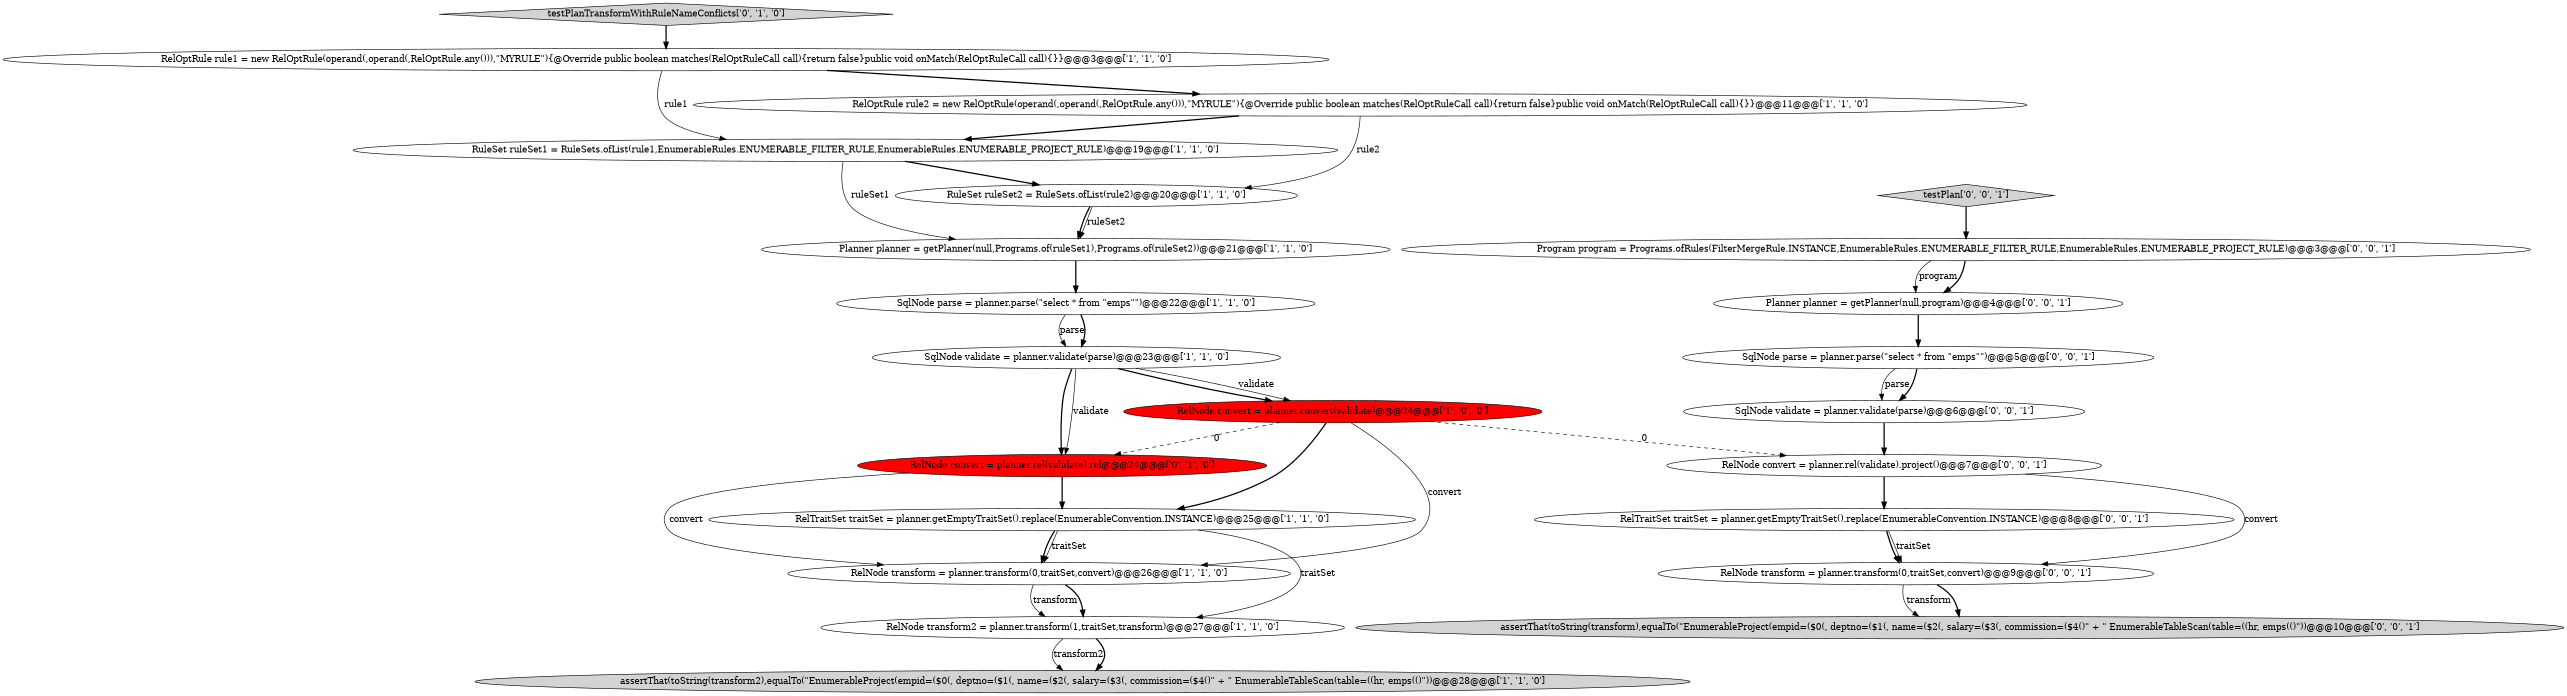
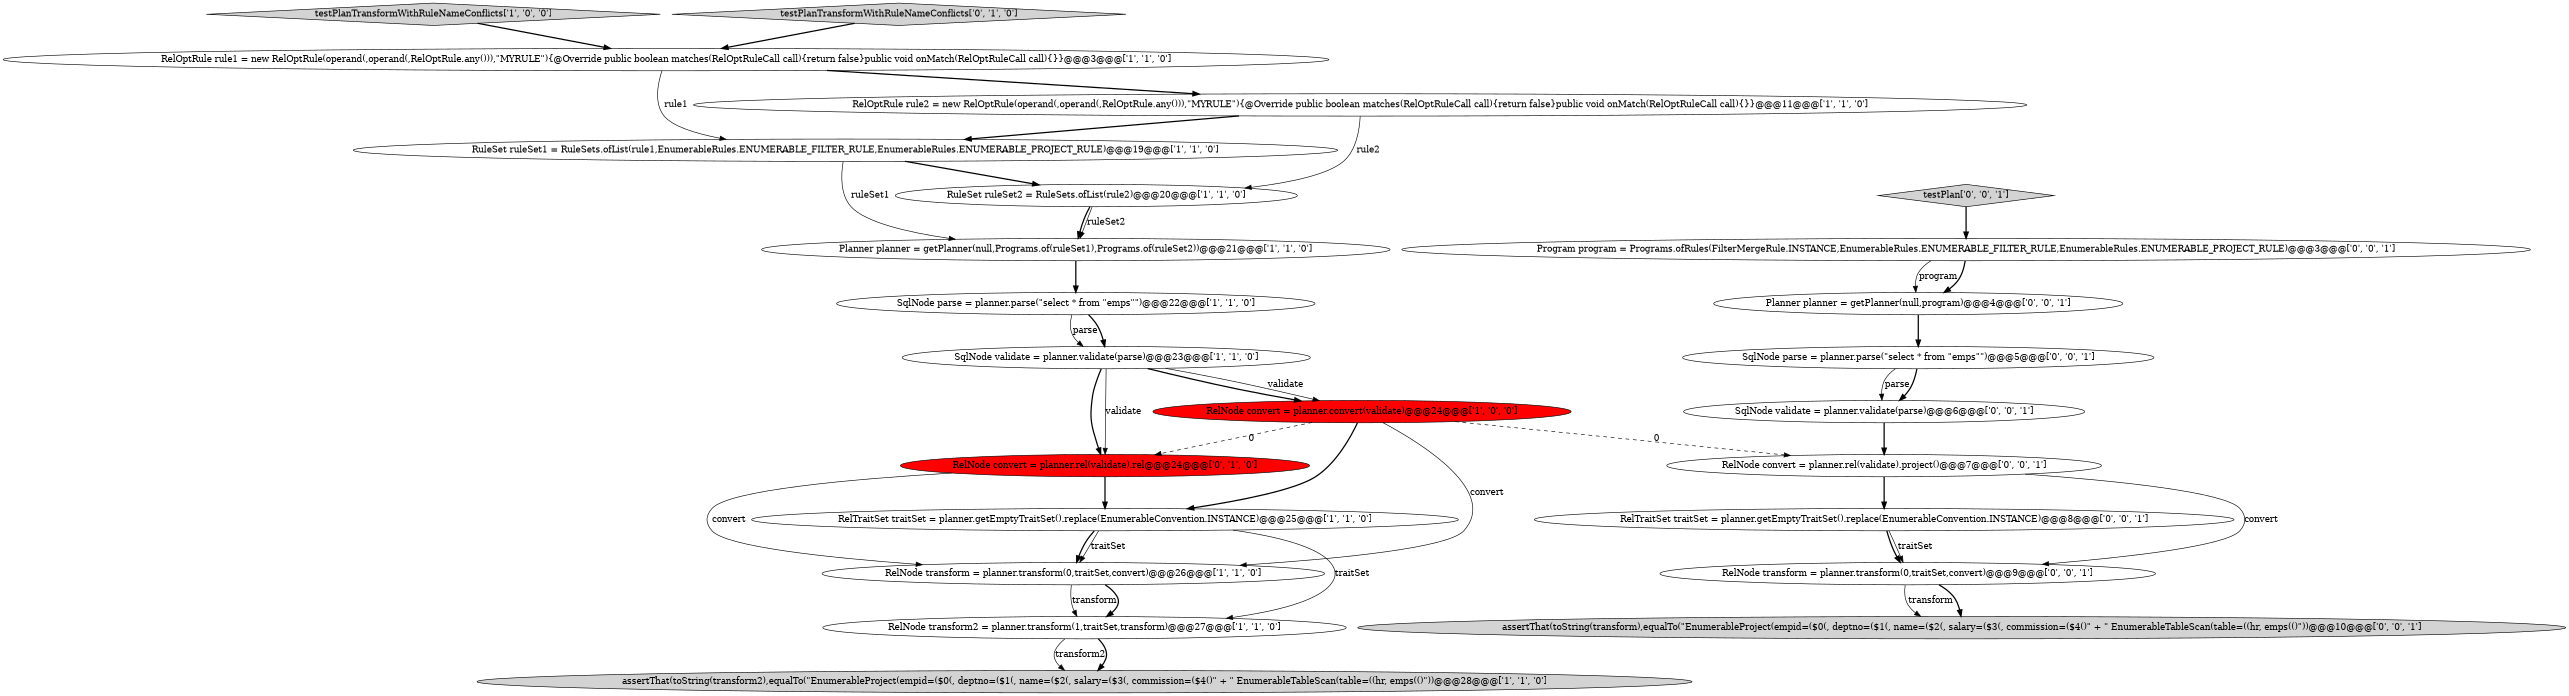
  digraph {
    node [fillcolor=white shape=ellipse style=filled]
    edge [style=bold]
    n1 [fillcolor=red label="RelNode convert = planner.rel(validate).rel@@@24@@@['0', '1', '0']"]
    n2 [label="RelTraitSet traitSet = planner.getEmptyTraitSet().replace(EnumerableConvention.INSTANCE)@@@25@@@['1', '1', '0']"]
    n3 [label="RelNode transform = planner.transform(0,traitSet,convert)@@@26@@@['1', '1', '0']"]
    n4 [label="SqlNode parse = planner.parse(\"select * from \"emps\"\")@@@22@@@['1', '1', '0']"]
    n5 [label="SqlNode validate = planner.validate(parse)@@@23@@@['1', '1', '0']"]
    n6 [label="Program program = Programs.ofRules(FilterMergeRule.INSTANCE,EnumerableRules.ENUMERABLE_FILTER_RULE,EnumerableRules.ENUMERABLE_PROJECT_RULE)@@@3@@@['0', '0', '1']"]
    n7 [label="Planner planner = getPlanner(null,program)@@@4@@@['0', '0', '1']"]
    n8 [label="SqlNode parse = planner.parse(\"select * from \"emps\"\")@@@5@@@['0', '0', '1']"]
    n9 [label="RuleSet ruleSet1 = RuleSets.ofList(rule1,EnumerableRules.ENUMERABLE_FILTER_RULE,EnumerableRules.ENUMERABLE_PROJECT_RULE)@@@19@@@['1', '1', '0']"]
    n10 [label="Planner planner = getPlanner(null,Programs.of(ruleSet1),Programs.of(ruleSet2))@@@21@@@['1', '1', '0']"]
    n11 [label="RuleSet ruleSet2 = RuleSets.ofList(rule2)@@@20@@@['1', '1', '0']"]
    n12 [label="RelOptRule rule1 = new RelOptRule(operand(,operand(,RelOptRule.any())),\"MYRULE\"){@Override public boolean matches(RelOptRuleCall call){return false}public void onMatch(RelOptRuleCall call){}}@@@3@@@['1', '1', '0']"]
    n13 [label="RelOptRule rule2 = new RelOptRule(operand(,operand(,RelOptRule.any())),\"MYRULE\"){@Override public boolean matches(RelOptRuleCall call){return false}public void onMatch(RelOptRuleCall call){}}@@@11@@@['1', '1', '0']"]
    n14 [label="RelNode convert = planner.rel(validate).project()@@@7@@@['0', '0', '1']"]
    n15 [label="RelNode transform = planner.transform(0,traitSet,convert)@@@9@@@['0', '0', '1']"]
    n16 [label="RelTraitSet traitSet = planner.getEmptyTraitSet().replace(EnumerableConvention.INSTANCE)@@@8@@@['0', '0', '1']"]
    n17 [fillcolor=lightgray label="testPlan['0', '0', '1']" shape=diamond]
    n18 [label="SqlNode validate = planner.validate(parse)@@@6@@@['0', '0', '1']"]
    n19 [fillcolor=lightgray label="assertThat(toString(transform),equalTo(\"EnumerableProject(empid=($0(, deptno=($1(, name=($2(, salary=($3(, commission=($4()\" + \" EnumerableTableScan(table=((hr, emps(()\"))@@@10@@@['0', '0', '1']"]
    n20 [label="RelNode transform2 = planner.transform(1,traitSet,transform)@@@27@@@['1', '1', '0']"]
    n21 [fillcolor=lightgray label="assertThat(toString(transform2),equalTo(\"EnumerableProject(empid=($0(, deptno=($1(, name=($2(, salary=($3(, commission=($4()\" + \" EnumerableTableScan(table=((hr, emps(()\"))@@@28@@@['1', '1', '0']"]
    n22 [fillcolor=red label="RelNode convert = planner.convert(validate)@@@24@@@['1', '0', '0']"]
+   n23 [fillcolor=lightgray label="testPlanTransformWithRuleNameConflicts['1', '0', '0']" shape=diamond]
    n24 [fillcolor=lightgray label="testPlanTransformWithRuleNameConflicts['0', '1', '0']" shape=diamond]
    n1 -> n2
    n1 -> n3 [label=convert style=solid]
    n2 -> n3 [label=traitSet style=solid]
    n2 -> n3
    n2 -> n20 [label=traitSet style=solid]
    n3 -> n20 [label=transform style=solid]
    n3 -> n20
    n4 -> n5 [label=parse style=solid]
    n4 -> n5
    n5 -> n1
    n5 -> n1 [label=validate style=solid]
    n5 -> n22
    n5 -> n22 [label=validate style=solid]
    n6 -> n7 [label=program style=solid]
    n6 -> n7
    n7 -> n8
    n8 -> n18 [label=parse style=solid]
    n8 -> n18
    n9 -> n10 [label=ruleSet1 style=solid]
    n9 -> n11
    n10 -> n4
    n11 -> n10
    n11 -> n10 [label=ruleSet2 style=solid]
    n12 -> n9 [label=rule1 style=solid]
    n12 -> n13
    n13 -> n9
    n13 -> n11 [label=rule2 style=solid]
    n14 -> n15 [label=convert style=solid]
    n14 -> n16
    n15 -> n19 [label=transform style=solid]
    n15 -> n19
    n16 -> n15 [label=traitSet style=solid]
    n16 -> n15
    n17 -> n6
    n18 -> n14
    n20 -> n21 [label=transform2 style=solid]
    n20 -> n21
    n22 -> n1 [label=0 style=dashed]
    n22 -> n2
    n22 -> n3 [label=convert style=solid]
    n22 -> n14 [label=0 style=dashed]
+   n23 -> n12
    n24 -> n12
  }
